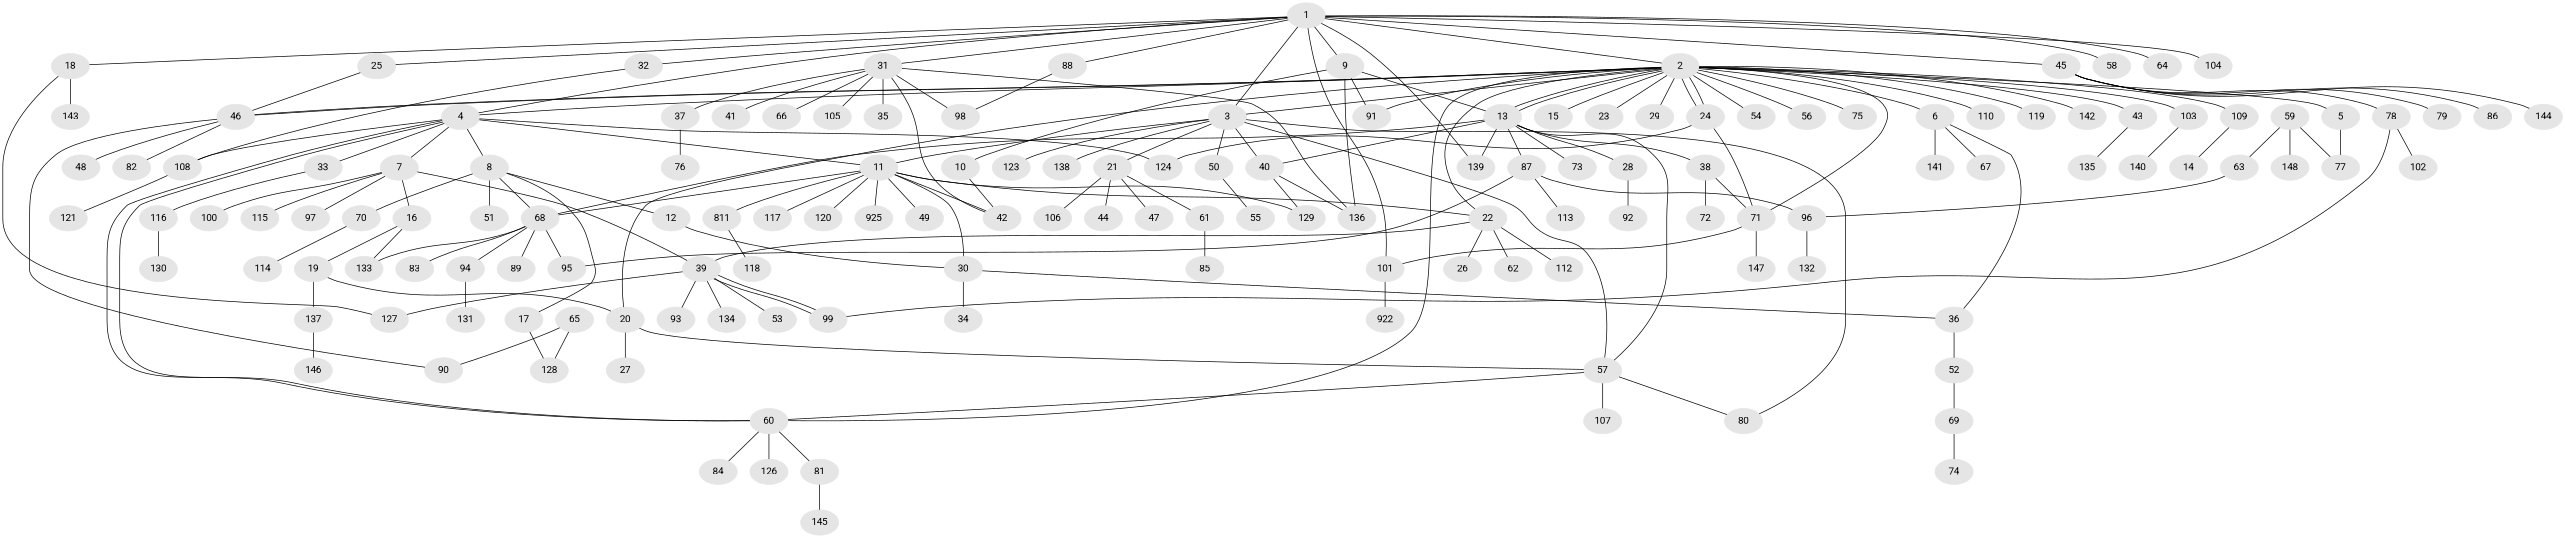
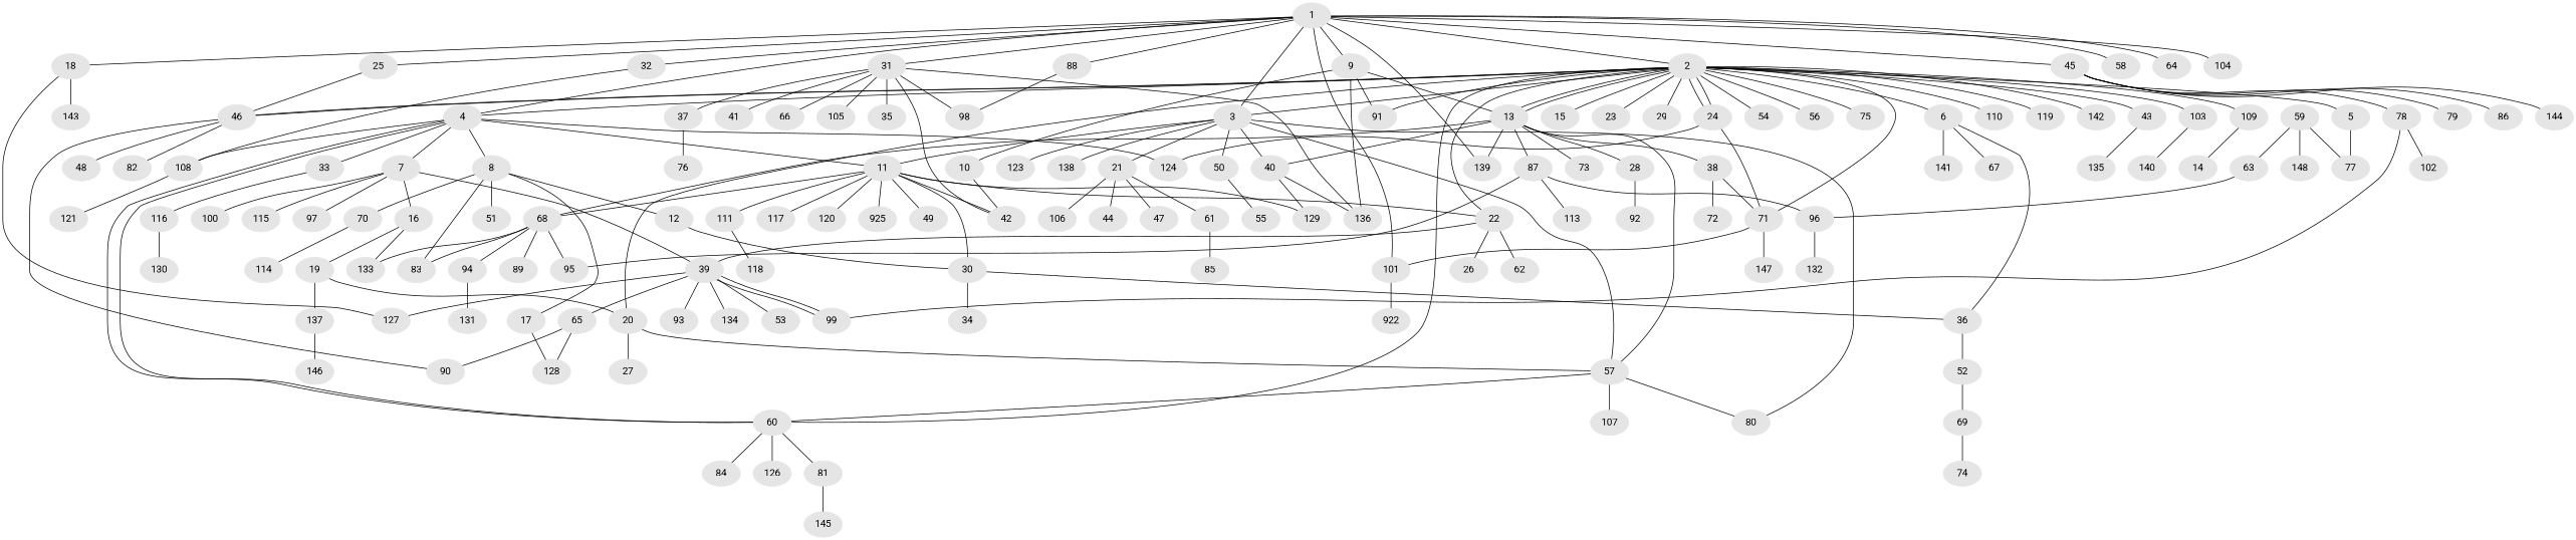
  graph {
    fontname=Roboto
    node [color=gray90 fontname=Roboto style=filled]
    edge [fontname=Roboto]
    1
    2
    3
    4
    9
    18
    25
    31
    32
    45
    58
    64
    88
    101
    104
    139
    5
    6
    13
    15
    20
    22
    23
    24
    29
    43
    46
    54
    56
    60
    71
    75
    91
    103
    109
    110
    119
    142
    11
    21
    40
    50
    57
    80
    123
    138
    7
    8
    33
    108
    124
    10
    136
    127
    143
    42
    35
    37
    41
    66
    98
    105
    78
    79
    86
    144
    n67 [label=922]
    77
    36
    67
    141
    68
    28
    38
    73
    87
    27
    39
    26
    62
-   112
    135
    48
    82
    90
    81
    84
    126
    147
    140
    14
    16
    97
    100
    115
    30
    49
-   111 [label=811]
+   111
    117
    120
    n101 [label=925]
    129
    44
    47
    61
    106
    55
    107
    12
    17
    51
    70
    116
    121
    52
    19
    133
    53
    65
    93
    99
    134
    128
    83
    89
    94
    95
    114
    34
    118
    92
    72
    96
    113
    137
    59
    63
    148
    146
    85
    76
    130
    69
    102
    74
    145
    132
    131
    1 -- 2
    1 -- 3
    1 -- 4
    1 -- 9
    1 -- 18
    1 -- 25
    1 -- 31
    1 -- 32
    1 -- 45
    1 -- 58
    1 -- 64
    1 -- 88
    1 -- 101
    1 -- 104
    1 -- 139
    2 -- 3
    2 -- 4
    2 -- 5
    2 -- 6
    2 -- 13
    2 -- 13
    2 -- 15
    2 -- 20
    2 -- 22
    2 -- 23
    2 -- 24
    2 -- 24
    2 -- 29
    2 -- 43
    2 -- 46
    2 -- 46
    2 -- 54
    2 -- 56
    2 -- 60
    2 -- 71
    2 -- 75
    2 -- 91
    2 -- 103
    2 -- 109
    2 -- 110
    2 -- 119
    2 -- 142
    3 -- 11
    3 -- 21
    3 -- 40
    3 -- 50
    3 -- 57
    3 -- 80
    3 -- 123
    3 -- 138
    4 -- 60
    4 -- 60
    4 -- 11
    4 -- 7
    4 -- 8
    4 -- 33
    4 -- 108
    4 -- 124
    9 -- 13
    9 -- 91
    9 -- 10
    9 -- 136
    18 -- 127
    18 -- 143
    25 -- 46
    31 -- 136
    31 -- 42
    31 -- 35
    31 -- 37
    31 -- 41
    31 -- 66
    31 -- 98
    31 -- 105
    32 -- 108
    45 -- 78
    45 -- 79
    45 -- 86
    45 -- 144
    88 -- 98
    101 -- n67
    5 -- 77
    6 -- 36
    6 -- 67
    6 -- 141
    13 -- 139
    13 -- 40
    13 -- 57
    13 -- 68
    13 -- 28
    13 -- 38
    13 -- 73
    13 -- 87
    20 -- 57
    20 -- 27
    22 -- 39
    22 -- 26
    22 -- 62
-   22 -- 112
    24 -- 71
    24 -- 124
    43 -- 135
    46 -- 48
    46 -- 82
    46 -- 90
    60 -- 81
    60 -- 84
    60 -- 126
    71 -- 101
    71 -- 147
    103 -- 140
    109 -- 14
    11 -- 22
    11 -- 42
    11 -- 68
    11 -- 30
    11 -- 49
    11 -- 111
    11 -- 117
    11 -- 120
    11 -- n101
    11 -- 129
    21 -- 44
    21 -- 47
    21 -- 61
    21 -- 106
    40 -- 136
    40 -- 129
    50 -- 55
    57 -- 60
    57 -- 80
    57 -- 107
    7 -- 39
    7 -- 16
    7 -- 97
    7 -- 100
    7 -- 115
-   8 -- 68
+   8 -- 83
    8 -- 12
    8 -- 17
    8 -- 51
    8 -- 70
    33 -- 116
    108 -- 121
    10 -- 42
    37 -- 76
    78 -- 99
    78 -- 102
    36 -- 52
    68 -- 133
    68 -- 83
    68 -- 89
    68 -- 94
    68 -- 95
    28 -- 92
    38 -- 71
    38 -- 72
    87 -- 95
    87 -- 96
    87 -- 113
    39 -- 127
    39 -- 53
+   39 -- 65
    39 -- 93
    39 -- 99
    39 -- 99
    39 -- 134
    81 -- 145
    16 -- 19
    16 -- 133
    30 -- 36
    30 -- 34
    111 -- 118
    61 -- 85
    12 -- 30
    17 -- 128
    70 -- 114
    116 -- 130
    52 -- 69
    19 -- 20
    19 -- 137
    65 -- 90
    65 -- 128
    94 -- 131
    96 -- 132
    137 -- 146
    59 -- 77
    59 -- 63
    59 -- 148
    63 -- 96
    69 -- 74
  }
